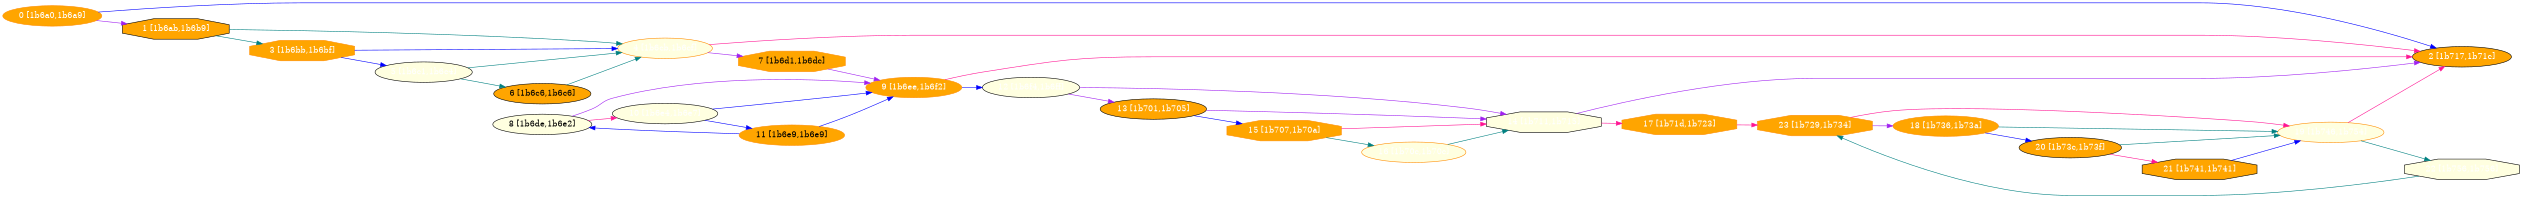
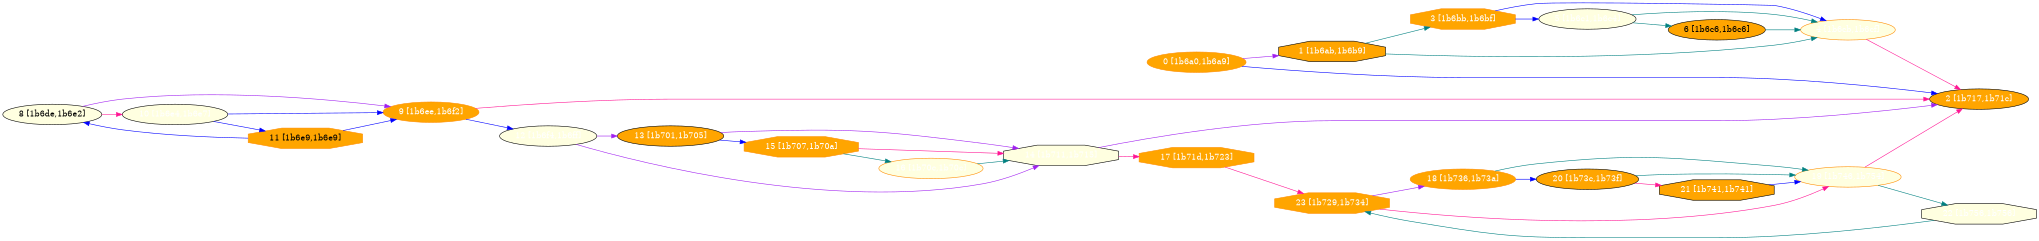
  digraph {
    rankdir=LR
    node [color=darkorange fillcolor=orange fontcolor="#ffffff" shape=ellipse style=filled]
    edge [color=blue]
    n1 [label="0 [1b6a0,1b6a9]"]
    n2 [color=black label="1 [1b6ab,1b6b9]" shape=octagon]
    n3 [color=black label="2 [1b717,1b71c]"]
    n4 [label="3 [1b6bb,1b6bf]" shape=octagon]
    n5 [fillcolor=lightyellow label="4 [1b6cb,1b6cf]"]
    n6 [color=black fillcolor=lightyellow label="5 [1b6c1,1b6c4]"]
-   n7 [fontcolor="#000000" label="7 [1b6d1,1b6dc]" shape=octagon]
    n8 [color=black fontcolor="#000000" label="6 [1b6c6,1b6c6]"]
    n9 [label="9 [1b6ee,1b6f2]"]
    n10 [color=black fillcolor=lightyellow fontcolor="#000000" label="8 [1b6de,1b6e2]"]
    n11 [color=black fillcolor=lightyellow label="10 [1b6e4,1b6e7]"]
    n12 [color=black fillcolor=lightyellow label="12 [1b6f4,1b6ff]"]
-   n13 [fontcolor="#000000" label="11 [1b6e9,1b6e9]"]
+   n13 [fontcolor="#000000" label="11 [1b6e9,1b6e9]" shape=octagon]
    n14 [color=black label="13 [1b701,1b705]"]
    n15 [color=black fillcolor=lightyellow label="14 [1b711,1b715]" shape=octagon]
    n16 [label="15 [1b707,1b70a]" shape=octagon]
    n17 [label="17 [1b71d,1b723]" shape=octagon]
    n18 [fillcolor=lightyellow label="16 [1b70c,1b70c]"]
    n19 [label="23 [1b729,1b734]" shape=octagon]
    n20 [label="18 [1b736,1b73a]"]
    n21 [fillcolor=lightyellow label="19 [1b746,1b754]"]
    n22 [color=black label="20 [1b73c,1b73f]"]
    n23 [color=black fillcolor=lightyellow label="22 [1b756,1b756]" shape=octagon]
    n24 [color=black label="21 [1b741,1b741]" shape=octagon]
    n1 -> n2 [color=purple]
    n1 -> n3
    n2 -> n4 [color=teal]
    n2 -> n5 [color=teal]
    n4 -> n5
    n4 -> n6
    n5 -> n3 [color=deeppink]
-   n5 -> n7 [color=purple]
    n6 -> n5 [color=teal]
    n6 -> n8 [color=teal]
-   n7 -> n9 [color=purple]
    n8 -> n5 [color=teal]
    n9 -> n3 [color=deeppink]
    n9 -> n12
    n10 -> n9 [color=purple]
    n10 -> n11 [color=deeppink]
    n11 -> n9
    n11 -> n13
    n12 -> n14 [color=purple]
    n12 -> n15 [color=purple]
    n13 -> n9
    n13 -> n10
    n14 -> n15 [color=purple]
    n14 -> n16
    n15 -> n3 [color=purple]
    n15 -> n17 [color=deeppink]
    n16 -> n15 [color=deeppink]
    n16 -> n18 [color=teal]
    n17 -> n19 [color=deeppink]
    n18 -> n15 [color=teal]
    n19 -> n20 [color=purple]
    n19 -> n21 [color=deeppink]
    n20 -> n21 [color=teal]
    n20 -> n22
    n21 -> n3 [color=deeppink]
    n21 -> n23 [color=teal]
    n22 -> n21 [color=teal]
    n22 -> n24 [color=deeppink]
    n23 -> n19 [color=teal]
    n24 -> n21
  }
